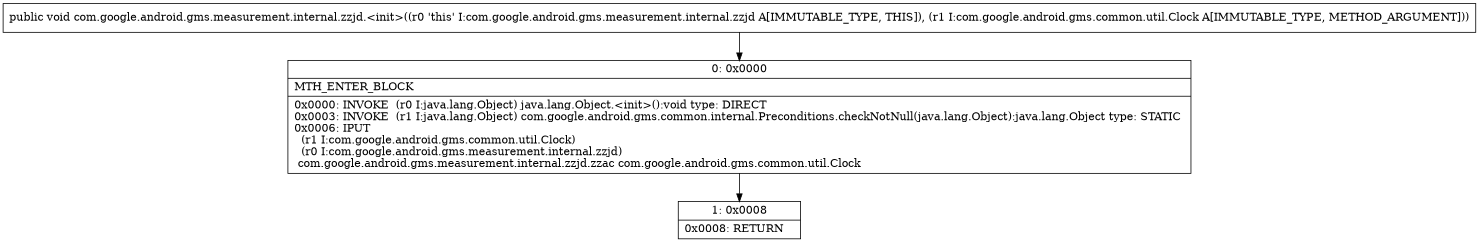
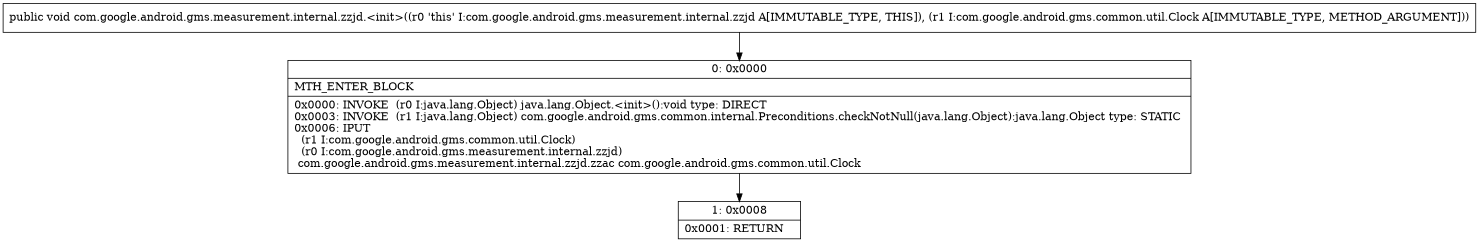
  digraph {
    node [shape=record]
    n1 [label="{0\:\ 0x0000|MTH_ENTER_BLOCK\l|0x0000: INVOKE  (r0 I:java.lang.Object) java.lang.Object.\<init\>():void type: DIRECT \l0x0003: INVOKE  (r1 I:java.lang.Object) com.google.android.gms.common.internal.Preconditions.checkNotNull(java.lang.Object):java.lang.Object type: STATIC \l0x0006: IPUT  \l  (r1 I:com.google.android.gms.common.util.Clock)\l  (r0 I:com.google.android.gms.measurement.internal.zzjd)\l com.google.android.gms.measurement.internal.zzjd.zzac com.google.android.gms.common.util.Clock \l}"]
-   n2 [label="{1\:\ 0x0008|0x0008: RETURN   \l}"]
+   n2 [label="{1\:\ 0x0008|0x0001: RETURN   \l}"]
    n3 [label="{public void com.google.android.gms.measurement.internal.zzjd.\<init\>((r0 'this' I:com.google.android.gms.measurement.internal.zzjd A[IMMUTABLE_TYPE, THIS]), (r1 I:com.google.android.gms.common.util.Clock A[IMMUTABLE_TYPE, METHOD_ARGUMENT])) }"]
    n1 -> n2
    n3 -> n1
  }
